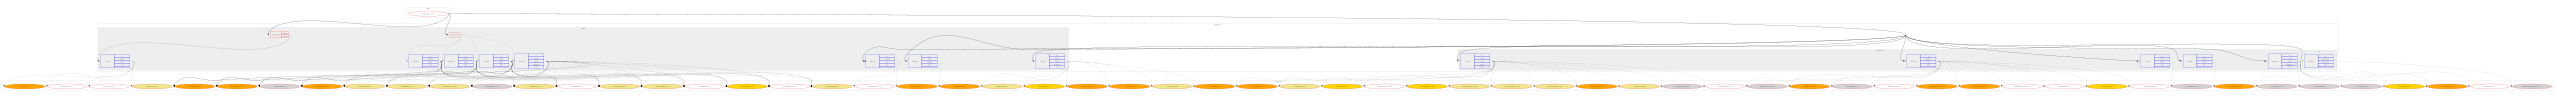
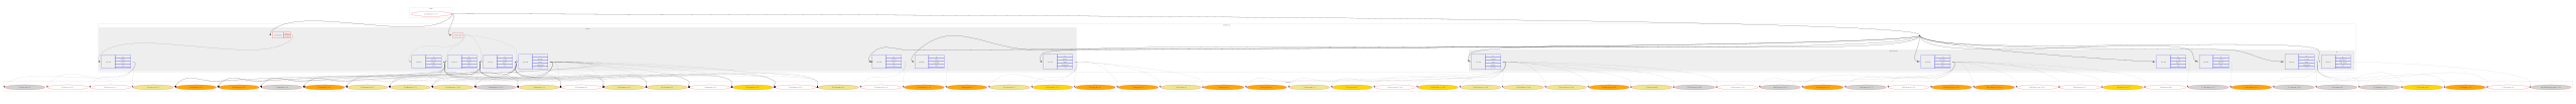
  digraph {
    compound=true
    concentrate=true
    fontname="Roboto Condensed"
    fontsize=10
    newrank=true
    rankdir=TB
    ranksep=1.5
    node [color=red fontname="Roboto Condensed" fontsize=10 style=filled]
    edge [arrowhead=vee fontname="Roboto Condensed" headport=w style=dotted tailport=e weight=100]
    n1 [fillcolor=white label="dev-libs/beignet-1.3.2-r2" width=4]
    n2 [color=blue label=<<TABLE BORDER="0" CELLBORDER="1" CELLSPACING="0" CELLPADDING="4" WIDTH="220"><TR><TD ROWSPAN="6" CELLPADDING="30">pack_dep</TD></TR><TR><TD WIDTH="110">no</TD></TR><TR><TD>dev-lang</TD></TR><TR><TD>python</TD></TR><TR><TD>none</TD></TR><TR><TD></TD></TR></TABLE>> shape=none style=""]
    n3 [color=blue label=<<TABLE BORDER="0" CELLBORDER="1" CELLSPACING="0" CELLPADDING="4" WIDTH="220"><TR><TD ROWSPAN="6" CELLPADDING="30">pack_dep</TD></TR><TR><TD WIDTH="110">no</TD></TR><TR><TD>dev-lang</TD></TR><TR><TD>python</TD></TR><TR><TD>none</TD></TR><TR><TD></TD></TR></TABLE>> shape=none style=""]
    n4 [color=blue label=<<TABLE BORDER="0" CELLBORDER="1" CELLSPACING="0" CELLPADDING="4" WIDTH="220"><TR><TD ROWSPAN="6" CELLPADDING="30">pack_dep</TD></TR><TR><TD WIDTH="110">no</TD></TR><TR><TD>dev-lang</TD></TR><TR><TD>python</TD></TR><TR><TD>none</TD></TR><TR><TD></TD></TR></TABLE>> shape=none style=""]
    n5 [color=blue label=<<TABLE BORDER="0" CELLBORDER="1" CELLSPACING="0" CELLPADDING="4" WIDTH="220"><TR><TD ROWSPAN="6" CELLPADDING="30">pack_dep</TD></TR><TR><TD WIDTH="110">no</TD></TR><TR><TD>dev-lang</TD></TR><TR><TD>python</TD></TR><TR><TD>greaterequal</TD></TR><TR><TD>2.7.5-r2</TD></TR></TABLE>> shape=none style=""]
    n6 [label=<<TABLE BORDER="0" CELLBORDER="1" CELLSPACING="0" CELLPADDING="4"><TR><TD CELLPADDING="10">any_of_group</TD></TR></TABLE>> shape=none style=""]
    n7 [color=blue label=<<TABLE BORDER="0" CELLBORDER="1" CELLSPACING="0" CELLPADDING="4" WIDTH="220"><TR><TD ROWSPAN="6" CELLPADDING="30">pack_dep</TD></TR><TR><TD WIDTH="110">no</TD></TR><TR><TD>dev-libs</TD></TR><TR><TD>ocl-icd</TD></TR><TR><TD>none</TD></TR><TR><TD></TD></TR></TABLE>> shape=none style=""]
    n8 [label=<<TABLE BORDER="0" CELLBORDER="1" CELLSPACING="0" CELLPADDING="4"><TR><TD ROWSPAN="3" CELLPADDING="10">use_conditional</TD></TR><TR><TD>positive</TD></TR><TR><TD>ocl-opencl</TD></TR></TABLE>> shape=none style=""]
    n9 [color=blue label=<<TABLE BORDER="0" CELLBORDER="1" CELLSPACING="0" CELLPADDING="4" WIDTH="220"><TR><TD ROWSPAN="6" CELLPADDING="30">pack_dep</TD></TR><TR><TD WIDTH="110">no</TD></TR><TR><TD>dev-util</TD></TR><TR><TD>cmake</TD></TR><TR><TD>greaterequal</TD></TR><TR><TD>3.9.6</TD></TR></TABLE>> shape=none style=""]
    n10 [color=blue label=<<TABLE BORDER="0" CELLBORDER="1" CELLSPACING="0" CELLPADDING="4" WIDTH="220"><TR><TD ROWSPAN="6" CELLPADDING="30">pack_dep</TD></TR><TR><TD WIDTH="110">no</TD></TR><TR><TD>sys-devel</TD></TR><TR><TD>make</TD></TR><TR><TD>none</TD></TR><TR><TD></TD></TR></TABLE>> shape=none style=""]
    n11 [color=blue label=<<TABLE BORDER="0" CELLBORDER="1" CELLSPACING="0" CELLPADDING="4" WIDTH="220"><TR><TD ROWSPAN="6" CELLPADDING="30">pack_dep</TD></TR><TR><TD WIDTH="110">no</TD></TR><TR><TD>virtual</TD></TR><TR><TD>pkgconfig</TD></TR><TR><TD>none</TD></TR><TR><TD></TD></TR></TABLE>> shape=none style=""]
    n12 [color=blue label=<<TABLE BORDER="0" CELLBORDER="1" CELLSPACING="0" CELLPADDING="4" WIDTH="220"><TR><TD ROWSPAN="6" CELLPADDING="30">pack_dep</TD></TR><TR><TD WIDTH="110">no</TD></TR><TR><TD>sys-devel</TD></TR><TR><TD>clang</TD></TR><TR><TD>smaller</TD></TR><TR><TD>6.0.9999</TD></TR></TABLE>> shape=none style=""]
    n13 [color=blue label=<<TABLE BORDER="0" CELLBORDER="1" CELLSPACING="0" CELLPADDING="4" WIDTH="220"><TR><TD ROWSPAN="6" CELLPADDING="30">pack_dep</TD></TR><TR><TD WIDTH="110">no</TD></TR><TR><TD>media-libs</TD></TR><TR><TD>mesa</TD></TR><TR><TD>none</TD></TR><TR><TD></TD></TR></TABLE>> shape=none style=""]
    n14 [color=blue label=<<TABLE BORDER="0" CELLBORDER="1" CELLSPACING="0" CELLPADDING="4" WIDTH="220"><TR><TD ROWSPAN="6" CELLPADDING="30">pack_dep</TD></TR><TR><TD WIDTH="110">no</TD></TR><TR><TD>x11-libs</TD></TR><TR><TD>libXext</TD></TR><TR><TD>none</TD></TR><TR><TD></TD></TR></TABLE>> shape=none style=""]
    n15 [color=blue label=<<TABLE BORDER="0" CELLBORDER="1" CELLSPACING="0" CELLPADDING="4" WIDTH="220"><TR><TD ROWSPAN="6" CELLPADDING="30">pack_dep</TD></TR><TR><TD WIDTH="110">no</TD></TR><TR><TD>x11-libs</TD></TR><TR><TD>libXfixes</TD></TR><TR><TD>none</TD></TR><TR><TD></TD></TR></TABLE>> shape=none style=""]
    n16 [color=blue label=<<TABLE BORDER="0" CELLBORDER="1" CELLSPACING="0" CELLPADDING="4" WIDTH="220"><TR><TD ROWSPAN="6" CELLPADDING="30">pack_dep</TD></TR><TR><TD WIDTH="110">no</TD></TR><TR><TD>x11-libs</TD></TR><TR><TD>libdrm</TD></TR><TR><TD>greaterequal</TD></TR><TR><TD>2.4.70</TD></TR></TABLE>> shape=none style=""]
    n17 [color=blue label=<<TABLE BORDER="0" CELLBORDER="1" CELLSPACING="0" CELLPADDING="4" WIDTH="220"><TR><TD ROWSPAN="6" CELLPADDING="30">pack_dep</TD></TR><TR><TD WIDTH="110">no</TD></TR><TR><TD>app-eselect</TD></TR><TR><TD>eselect-opencl</TD></TR><TR><TD>none</TD></TR><TR><TD></TD></TR></TABLE>> shape=none style=""]
    n18 [fillcolor=lightgrey label="dev-lang/python-2.7.14-r1" width=4]
    n19 [fillcolor=khaki label="dev-lang/python-2.7.14-r2" width=4]
    n20 [fillcolor=khaki label="dev-lang/python-2.7.15" width=4]
    n21 [fillcolor=khaki label="dev-lang/python-3.4.5-r1" width=4]
    n22 [fillcolor=orange label="dev-lang/python-3.4.6-r1" width=4]
    n23 [fillcolor=lightgrey label="dev-lang/python-3.4.8" width=4]
    n24 [fillcolor=orange label="dev-lang/python-3.4.8-r1" width=4]
    n25 [fillcolor=orange label="dev-lang/python-3.5.4-r1" width=4]
    n26 [fillcolor=khaki label="dev-lang/python-3.5.5" width=4]
    n27 [fillcolor=white label="dev-lang/python-3.5.5-r1" width=4]
    n28 [fillcolor=gold label="dev-lang/python-3.6.3-r1" width=4]
    n29 [fillcolor=white label="dev-lang/python-3.6.4" width=4]
    n30 [fillcolor=khaki label="dev-lang/python-3.6.5" width=4]
    n31 [fillcolor=khaki label="dev-lang/python-3.6.5-r1" width=4]
    n32 [fillcolor=white label="dev-lang/python-3.6.6" width=4]
    n33 [fillcolor=khaki label="dev-lang/python-3.7.0" width=4]
    n34 [fillcolor=khaki label="dev-libs/ocl-icd-2.1.3" width=4]
    n35 [fillcolor=white label="dev-libs/ocl-icd-2.2.11" width=4]
    n36 [fillcolor=white label="dev-libs/ocl-icd-2.2.3" width=4]
-   n37 [fillcolor=orange label="dev-libs/ocl-icd-2.2.8" width=4]
+   n37 [fillcolor=lightgrey label="dev-libs/ocl-icd-2.2.8" width=4]
    n38 [fillcolor=orange label="dev-util/cmake-3.12.0" width=4]
    n39 [fillcolor=orange label="dev-util/cmake-3.10.3" width=4]
    n40 [fillcolor=gold label="dev-util/cmake-3.11.4-r1" width=4]
    n41 [fillcolor=khaki label="dev-util/cmake-3.12.1" width=4]
    n42 [fillcolor=orange label="dev-util/cmake-3.12.2" width=4]
    n43 [fillcolor=khaki label="dev-util/cmake-3.9.6" width=4]
    n44 [fillcolor=white label="sys-devel/make-4.2.1-r3" width=4]
    n45 [fillcolor=orange label="sys-devel/make-4.2.1-r4" width=4]
    n46 [fillcolor=orange label="virtual/pkgconfig-0-r1" width=4]
    n47 [fillcolor=gold label="media-libs/mesa-18.0.5" width=4]
    n48 [fillcolor=white label="media-libs/mesa-18.1.7" width=4]
    n49 [fillcolor=white label="media-libs/mesa-18.2.0_rc3" width=4]
    n50 [fillcolor=orange label="media-libs/mesa-18.2.0_rc4" width=4]
    n51 [fillcolor=orange label="media-libs/mesa-18.2.0_rc5" width=4]
    n52 [fillcolor=white label="media-libs/mesa-17.3.9" width=4]
    n53 [fillcolor=lightgrey label="media-libs/mesa-18.1.6" width=4]
    n54 [fillcolor=orange label="media-libs/mesa-18.1.8" width=4]
    n55 [fillcolor=lightgrey label="media-libs/mesa-18.2.0-r1" width=4]
    n56 [fillcolor=white label="media-libs/mesa-9999" width=4]
    n57 [fillcolor=orange label="sys-devel/clang-7.0.0_rc2" width=4]
    n58 [fillcolor=khaki label="sys-devel/clang-3.4.2-r100" width=4]
    n59 [fillcolor=khaki label="sys-devel/clang-3.5.2-r100" width=4]
    n60 [fillcolor=khaki label="sys-devel/clang-3.6.2-r100" width=4]
    n61 [fillcolor=gold label="sys-devel/clang-3.7.1-r100" width=4]
    n62 [fillcolor=white label="sys-devel/clang-3.9.1-r100" width=4]
    n63 [fillcolor=gold label="sys-devel/clang-4.0.1" width=4]
    n64 [fillcolor=khaki label="sys-devel/clang-5.0.2" width=4]
    n65 [fillcolor=orange label="sys-devel/clang-6.0.1" width=4]
    n66 [fillcolor=white label="sys-devel/clang-7.0.0_rc3" width=4]
    n67 [fillcolor=lightgrey label="sys-devel/clang-7.0.9999" width=4]
    n68 [fillcolor=khaki label="sys-devel/clang-9999" width=4]
    n69 [fillcolor=lightgrey label="x11-libs/libXext-1.3.3-r1" width=4]
    n70 [fillcolor=orange label="x11-libs/libXfixes-5.0.3-r1" width=4]
    n71 [fillcolor=lightgrey label="x11-libs/libdrm-2.4.89" width=4]
    n72 [fillcolor=white label="x11-libs/libdrm-2.4.91" width=4]
    n73 [fillcolor=orange label="x11-libs/libdrm-2.4.92" width=4]
    n74 [fillcolor=gold label="x11-libs/libdrm-2.4.93" width=4]
    n75 [fillcolor=lightgrey label="x11-libs/libdrm-2.4.94" width=4]
    n76 [fillcolor=lightgrey label="x11-libs/libdrm-9999" width=4]
    n77 [fillcolor=lightgrey label="app-eselect/eselect-opencl-1.1.0-r4" width=4]
    subgraph cluster_1 {
      color=gray
      label=<<i>ebuild</i>>
      rank=same
      n1
    }
    subgraph cluster_2 {
      color=gray
      label=<<i>dependencies</i>>
      subgraph cluster_3 {
        color=gray
        fillcolor="#eeeeee"
        label=<<i>compile</i>>
        style=filled
        subgraph sub_4 {
          color=gray
          fillcolor="#eeeeee"
          label=<<i>compile</i>>
          style=filled
          n6
          subgraph sub_5 {
            color=gray
            fillcolor="#eeeeee"
            label=<<i>compile</i>>
            style=filled
            n2
          }
          subgraph sub_6 {
            color=gray
            fillcolor="#eeeeee"
            label=<<i>compile</i>>
            style=filled
            n3
          }
          subgraph sub_7 {
            color=gray
            fillcolor="#eeeeee"
            label=<<i>compile</i>>
            style=filled
            n4
          }
          subgraph sub_8 {
            color=gray
            fillcolor="#eeeeee"
            label=<<i>compile</i>>
            style=filled
            n5
          }
        }
        subgraph sub_9 {
          color=gray
          fillcolor="#eeeeee"
          label=<<i>compile</i>>
          style=filled
          n8
          subgraph sub_10 {
            color=gray
            fillcolor="#eeeeee"
            label=<<i>compile</i>>
            style=filled
            n7
          }
        }
        subgraph sub_11 {
          color=gray
          fillcolor="#eeeeee"
          label=<<i>compile</i>>
          style=filled
          n9
        }
        subgraph sub_12 {
          color=gray
          fillcolor="#eeeeee"
          label=<<i>compile</i>>
          style=filled
          n10
        }
        subgraph sub_13 {
          color=gray
          fillcolor="#eeeeee"
          label=<<i>compile</i>>
          style=filled
          n11
        }
      }
      subgraph cluster_14 {
        color=gray
        fillcolor="#eeeeee"
        label=<<i>compile and run</i>>
        style=filled
        subgraph sub_15 {
          color=gray
          fillcolor="#eeeeee"
          label=<<i>compile and run</i>>
          style=filled
          n12
        }
        subgraph sub_16 {
          color=gray
          fillcolor="#eeeeee"
          label=<<i>compile and run</i>>
          style=filled
          n13
        }
        subgraph sub_17 {
          color=gray
          fillcolor="#eeeeee"
          label=<<i>compile and run</i>>
          style=filled
          n14
        }
        subgraph sub_18 {
          color=gray
          fillcolor="#eeeeee"
          label=<<i>compile and run</i>>
          style=filled
          n15
        }
        subgraph sub_19 {
          color=gray
          fillcolor="#eeeeee"
          label=<<i>compile and run</i>>
          style=filled
          n16
        }
      }
      subgraph cluster_20 {
        color=gray
        fillcolor="#eeeeee"
        label=<<i>run</i>>
        style=filled
        subgraph sub_21 {
          color=gray
          fillcolor="#eeeeee"
          label=<<i>run</i>>
          style=filled
          n17
        }
      }
    }
    subgraph cluster_22 {
      color=gray
      label=<<i>candidates</i>>
      rank=same
      subgraph sub_23 {
        color=black
        label=<<i>candidates</i>>
        nodesep=1
        rank=same
        n18
        n19
        n20
        n21
        n22
        n23
        n24
        n25
        n26
        n27
        n28
        n29
        n30
        n31
        n32
        n33
      }
      subgraph sub_24 {
        color=black
        label=<<i>candidates</i>>
        nodesep=1
        rank=same
        n18
        n19
        n20
        n21
        n22
        n23
        n24
        n25
        n26
        n27
        n28
        n29
        n30
        n31
        n32
        n33
      }
      subgraph sub_25 {
        color=black
        label=<<i>candidates</i>>
        nodesep=1
        rank=same
        n18
        n19
        n20
        n21
        n22
        n23
        n24
        n25
        n26
        n27
        n28
        n29
        n30
        n31
        n32
        n33
      }
      subgraph sub_26 {
        color=black
        label=<<i>candidates</i>>
        nodesep=1
        rank=same
        n18
        n19
        n20
        n21
        n22
        n23
        n24
        n25
        n26
        n27
        n28
        n29
        n30
        n31
        n32
        n33
      }
      subgraph sub_27 {
        color=black
        label=<<i>candidates</i>>
        nodesep=1
        rank=same
        n34
        n35
        n36
        n37
      }
      subgraph sub_28 {
        color=black
        label=<<i>candidates</i>>
        nodesep=1
        rank=same
        n38
        n39
        n40
        n41
        n42
        n43
      }
      subgraph sub_29 {
        color=black
        label=<<i>candidates</i>>
        nodesep=1
        rank=same
        n44
        n45
      }
      subgraph sub_30 {
        color=black
        label=<<i>candidates</i>>
        nodesep=1
        rank=same
        n46
      }
      subgraph sub_31 {
        color=black
        label=<<i>candidates</i>>
        nodesep=1
        rank=same
        n47
        n48
        n49
        n50
        n51
        n52
        n53
        n54
        n55
        n56
      }
      subgraph sub_32 {
        color=black
        label=<<i>candidates</i>>
        nodesep=1
        rank=same
        n57
        n58
        n59
        n60
        n61
        n62
        n63
        n64
        n65
        n66
        n67
        n68
      }
      subgraph sub_33 {
        color=black
        label=<<i>candidates</i>>
        nodesep=1
        rank=same
        n69
      }
      subgraph sub_34 {
        color=black
        label=<<i>candidates</i>>
        nodesep=1
        rank=same
        n70
      }
      subgraph sub_35 {
        color=black
        label=<<i>candidates</i>>
        nodesep=1
        rank=same
        n71
        n72
        n73
        n74
        n75
        n76
      }
      subgraph sub_36 {
        color=black
        label=<<i>candidates</i>>
        nodesep=1
        rank=same
        n77
      }
    }
    n1 -> n6 [style=solid weight=20]
    n1 -> n8 [style=solid weight=20]
    n1 -> n9 [style=solid weight=20]
    n1 -> n10 [style=solid weight=20]
    n1 -> n11 [style=solid weight=20]
    n1 -> n12 [arrowhead=odotvee style=solid weight=20]
    n1 -> n13 [arrowhead=odotvee style=solid weight=20]
    n1 -> n14 [arrowhead=odotvee style=solid weight=20]
    n1 -> n15 [arrowhead=odotvee style=solid weight=20]
    n1 -> n16 [arrowhead=odotvee style=solid weight=20]
    n1 -> n17 [arrowhead=odot style=solid weight=20]
    n2 -> n18
    n2 -> n19
    n2 -> n20
    n2 -> n21
    n2 -> n22
    n2 -> n23
    n2 -> n24
    n2 -> n25
    n2 -> n26
    n2 -> n27
    n2 -> n28
    n2 -> n29
    n2 -> n30
    n2 -> n31
    n2 -> n32
    n2 -> n33
    n3 -> n18
    n3 -> n19
    n3 -> n20
    n3 -> n21
    n3 -> n22
    n3 -> n23
    n3 -> n24
    n3 -> n25
    n3 -> n26
    n3 -> n27
    n3 -> n28
    n3 -> n29
    n3 -> n30
    n3 -> n31
    n3 -> n32
    n3 -> n33
    n4 -> n18
    n4 -> n19
    n4 -> n20
    n4 -> n21
    n4 -> n22
    n4 -> n23
    n4 -> n24
    n4 -> n25
    n4 -> n26
    n4 -> n27
    n4 -> n28
    n4 -> n29
    n4 -> n30
    n4 -> n31
    n4 -> n32
    n4 -> n33
    n5 -> n18
    n5 -> n19
    n5 -> n20
    n5 -> n21
    n5 -> n22
    n5 -> n23
    n5 -> n24
    n5 -> n25
    n5 -> n26
    n5 -> n27
    n5 -> n28
    n5 -> n29
    n5 -> n30
    n5 -> n31
    n5 -> n32
    n5 -> n33
    n6 -> n2 [arrowhead=oinv weight=20]
    n6 -> n3 [arrowhead=oinv weight=20]
    n6 -> n4 [arrowhead=oinv weight=20]
    n6 -> n5 [arrowhead=oinv weight=20]
    n7 -> n34
    n7 -> n35
    n7 -> n36
    n7 -> n37
    n8 -> n7 [style=dashed weight=20]
    n9 -> n38
    n9 -> n39
    n9 -> n40
    n9 -> n41
    n9 -> n42
    n9 -> n43
    n10 -> n44
    n10 -> n45
    n11 -> n46
    n12 -> n57
    n12 -> n58
    n12 -> n59
    n12 -> n60
    n12 -> n61
    n12 -> n62
    n12 -> n63
    n12 -> n64
    n12 -> n65
    n12 -> n66
    n12 -> n67
    n12 -> n68
    n13 -> n47
    n13 -> n48
    n13 -> n49
    n13 -> n50
    n13 -> n51
    n13 -> n52
    n13 -> n53
    n13 -> n54
    n13 -> n55
    n13 -> n56
    n14 -> n69
    n15 -> n70
    n16 -> n71
    n16 -> n72
    n16 -> n73
    n16 -> n74
    n16 -> n75
    n16 -> n76
    n17 -> n77
  }
